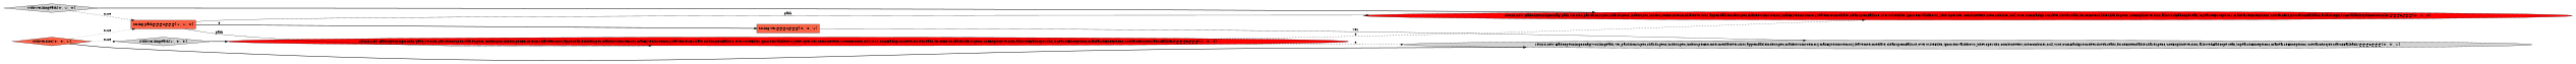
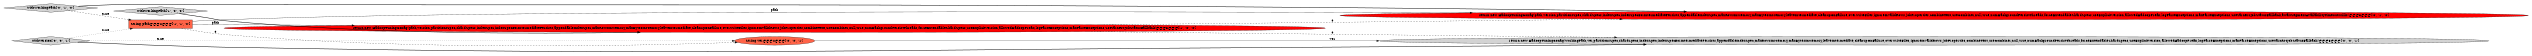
  digraph {
    rankdir=LR
    node [fillcolor=lightgray shape=diamond style=filled]
    edge [style=dashed]
    n1 [label="withWorkingPath['0', '1', '0']"]
    n2 [fillcolor=red label="return new HadoopTuningConfig(path,version,partitionsSpec,shardSpecs,indexSpec,indexSpecForIntermediatePersists,appendableIndexSpec,maxRowsInMemory,maxBytesInMemory,leaveIntermediate,cleanupOnFailure,overwriteFiles,ignoreInvalidRows,jobProperties,combineText,useCombiner,null,true,numBackgroundPersistThreads,forceExtendableShardSpecs,useExplicitVersion,allowedHadoopPrefix,logParseExceptions,maxParseExceptions,useYarnRMJobStatusFallback,awaitSegmentAvailabilityTimeoutMillis)@@@3@@@['0', '1', '0']" shape=ellipse]
    n3 [fillcolor=tomato label="String path@@@2@@@['1', '1', '0']" shape=box]
-   n4 [fillcolor=tomato label="String ver@@@2@@@['0', '0', '1']" shape=box]
+   n4 [fillcolor=tomato label="String ver@@@2@@@['0', '0', '1']" shape=ellipse]
    n5 [fillcolor=red label="return new HadoopTuningConfig(path,version,partitionsSpec,shardSpecs,indexSpec,indexSpecForIntermediatePersists,appendableIndexSpec,maxRowsInMemory,maxBytesInMemory,leaveIntermediate,cleanupOnFailure,overwriteFiles,ignoreInvalidRows,jobProperties,combineText,useCombiner,null,true,numBackgroundPersistThreads,forceExtendableShardSpecs,useExplicitVersion,allowedHadoopPrefix,logParseExceptions,maxParseExceptions,useYarnRMJobStatusFallback)@@@3@@@['1', '0', '0']" shape=ellipse]
    n6 [label="return new HadoopTuningConfig(workingPath,ver,partitionsSpec,shardSpecs,indexSpec,indexSpecForIntermediatePersists,appendableIndexSpec,maxRowsInMemory,maxBytesInMemory,leaveIntermediate,cleanupOnFailure,overwriteFiles,ignoreInvalidRows,jobProperties,combineText,useCombiner,null,true,numBackgroundPersistThreads,forceExtendableShardSpecs,useExplicitVersion,allowedHadoopPrefix,logParseExceptions,maxParseExceptions,useYarnRMJobStatusFallback)@@@3@@@['0', '0', '1']" shape=ellipse]
    n7 [label="withWorkingPath['1', '0', '0']"]
-   n8 [fillcolor=tomato label="withVersion['0', '0', '1']"]
+   n8 [label="withVersion['0', '0', '1']"]
    n1 -> n2 [style=bold]
    n1 -> n3 [label=true]
    n3 -> n2 [label=path style=solid]
-   n3 -> n4 [label=0 style=bold]
+   n3 -> n4 [label=0]
    n3 -> n5 [label=path style=solid]
    n4 -> n6 [label=ver style=solid]
    n5 -> n2 [label=0]
    n5 -> n6 [label=0]
    n7 -> n5 [style=bold]
    n8 -> n3 [label=true style=dotted]
-   n8 -> n7 [label=true style=dotted]
+   n8 -> n4 [label=true style=dotted]
    n8 -> n6 [style=bold]
  }
